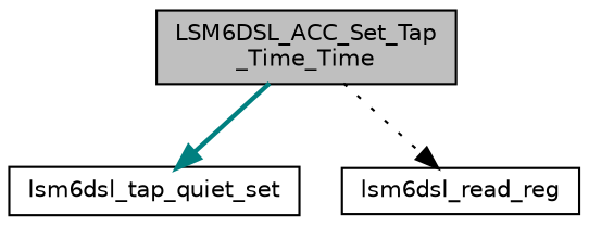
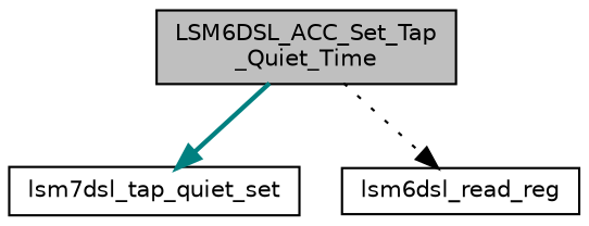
  digraph {
    rankdir=TB
    node [color=black fillcolor=white fontname=Helvetica fontsize=10 shape=record style=filled]
    edge [fontname=Helvetica fontsize=10 labelfontname=Helvetica labelfontsize=10]
-   n1 [fillcolor=grey75 fontcolor=black height=0.2 label="LSM6DSL_ACC_Set_Tap\l_Time_Time" width=0.4]
-   n2 [height=0.2 label=lsm6dsl_tap_quiet_set width=0.4]
+   n1 [fillcolor=grey75 fontcolor=black height=0.2 label="LSM6DSL_ACC_Set_Tap\l_Quiet_Time" width=0.4]
+   n2 [height=0.2 label=lsm7dsl_tap_quiet_set width=0.4]
    n3 [height=0.2 label=lsm6dsl_read_reg width=0.4]
    n1 -> n2 [color=teal style=bold]
    n1 -> n3 [color=black style=dotted]
  }
